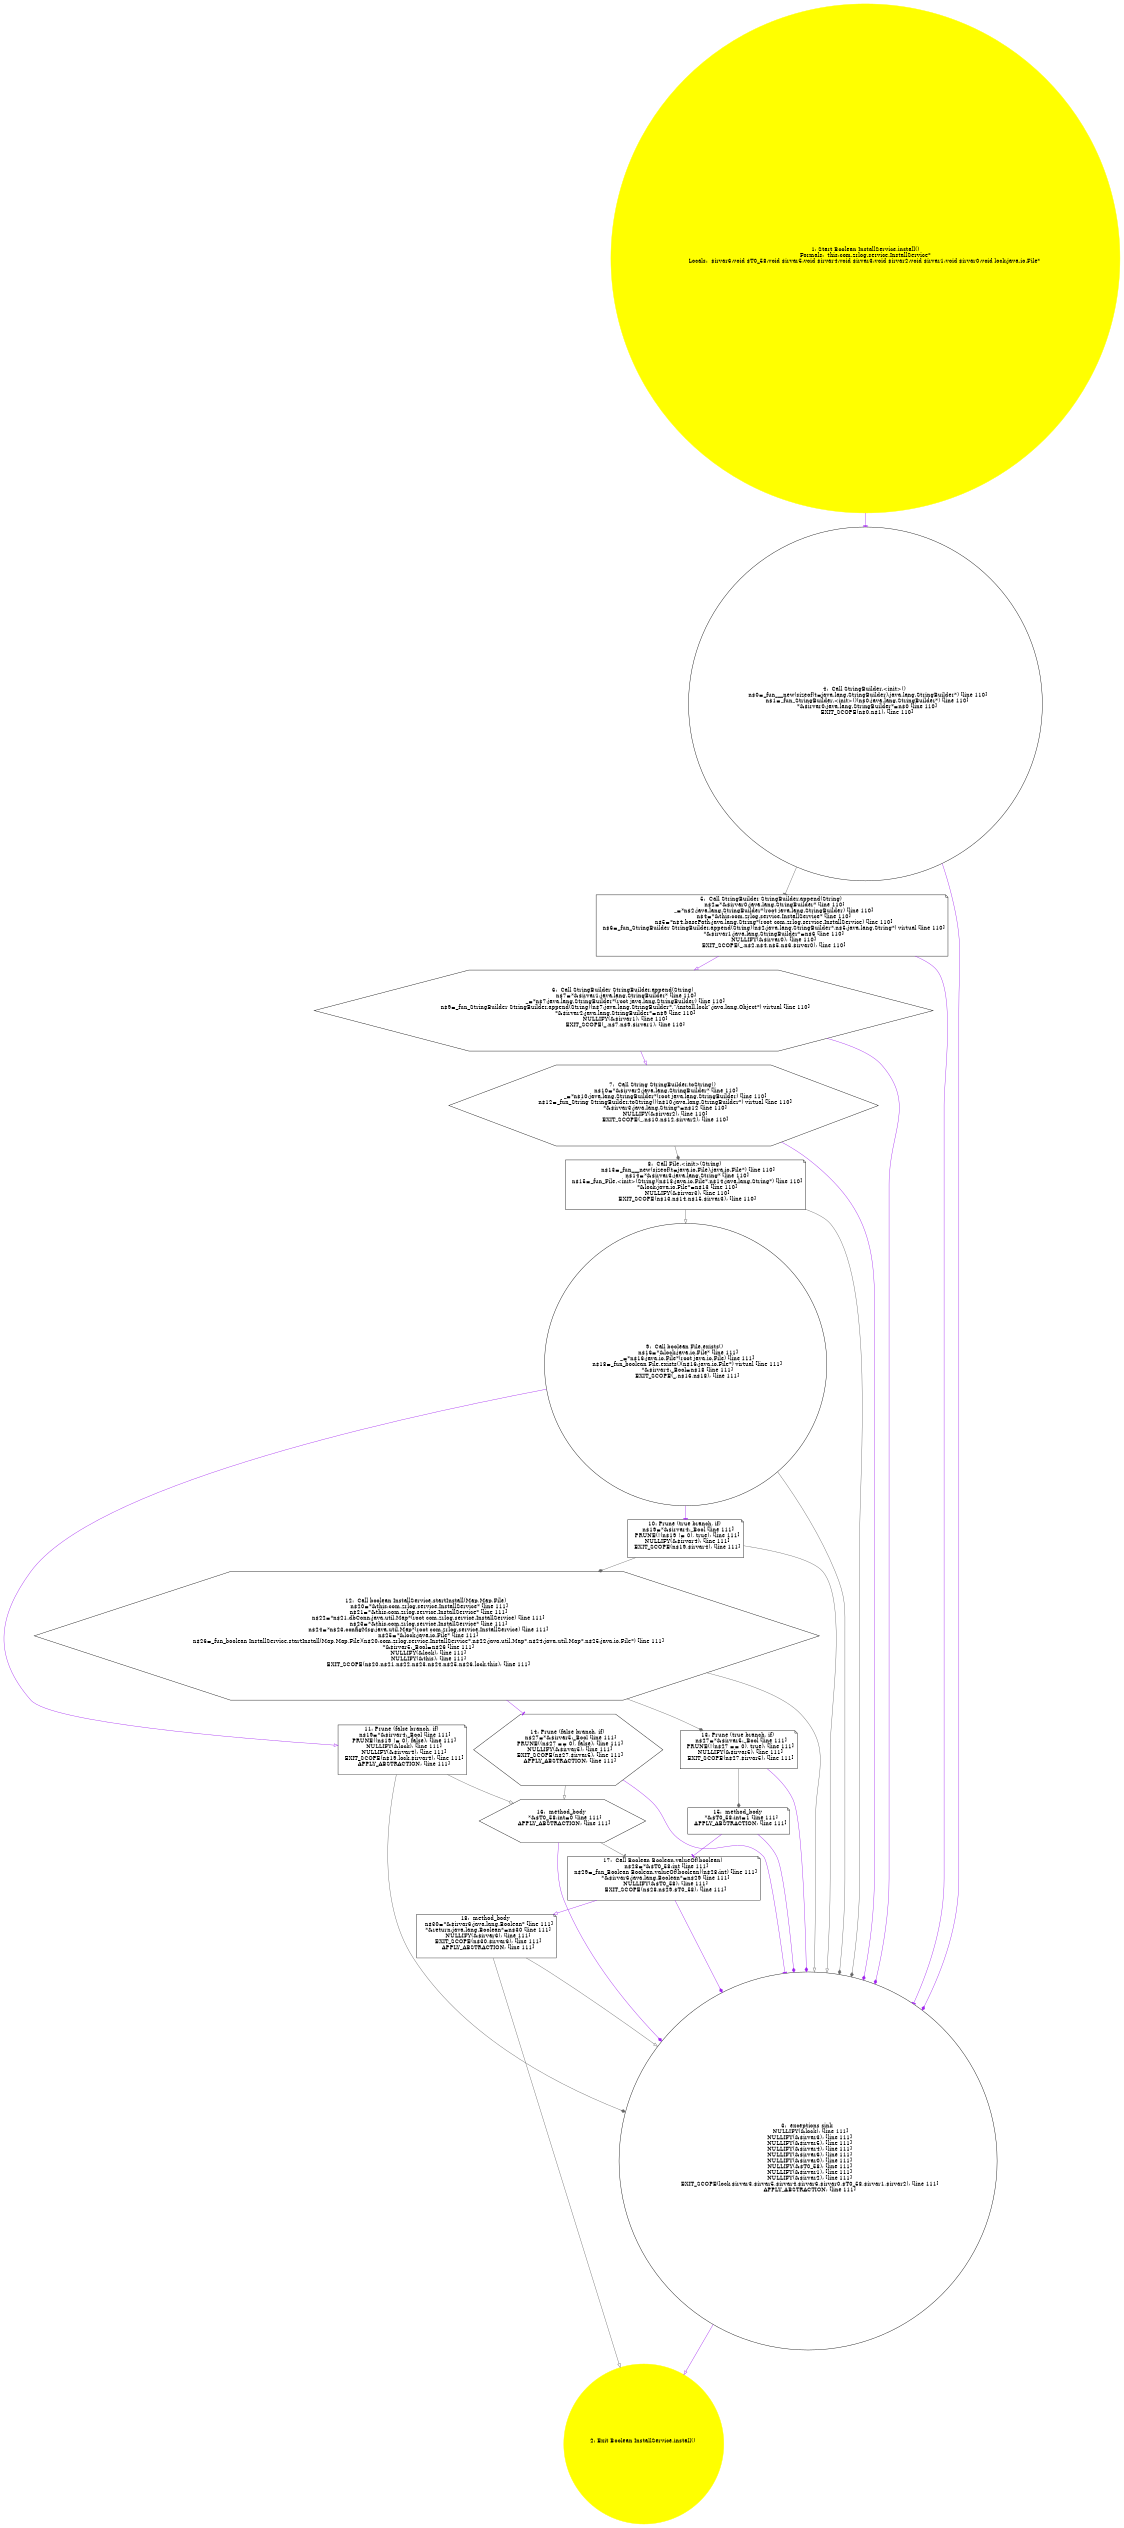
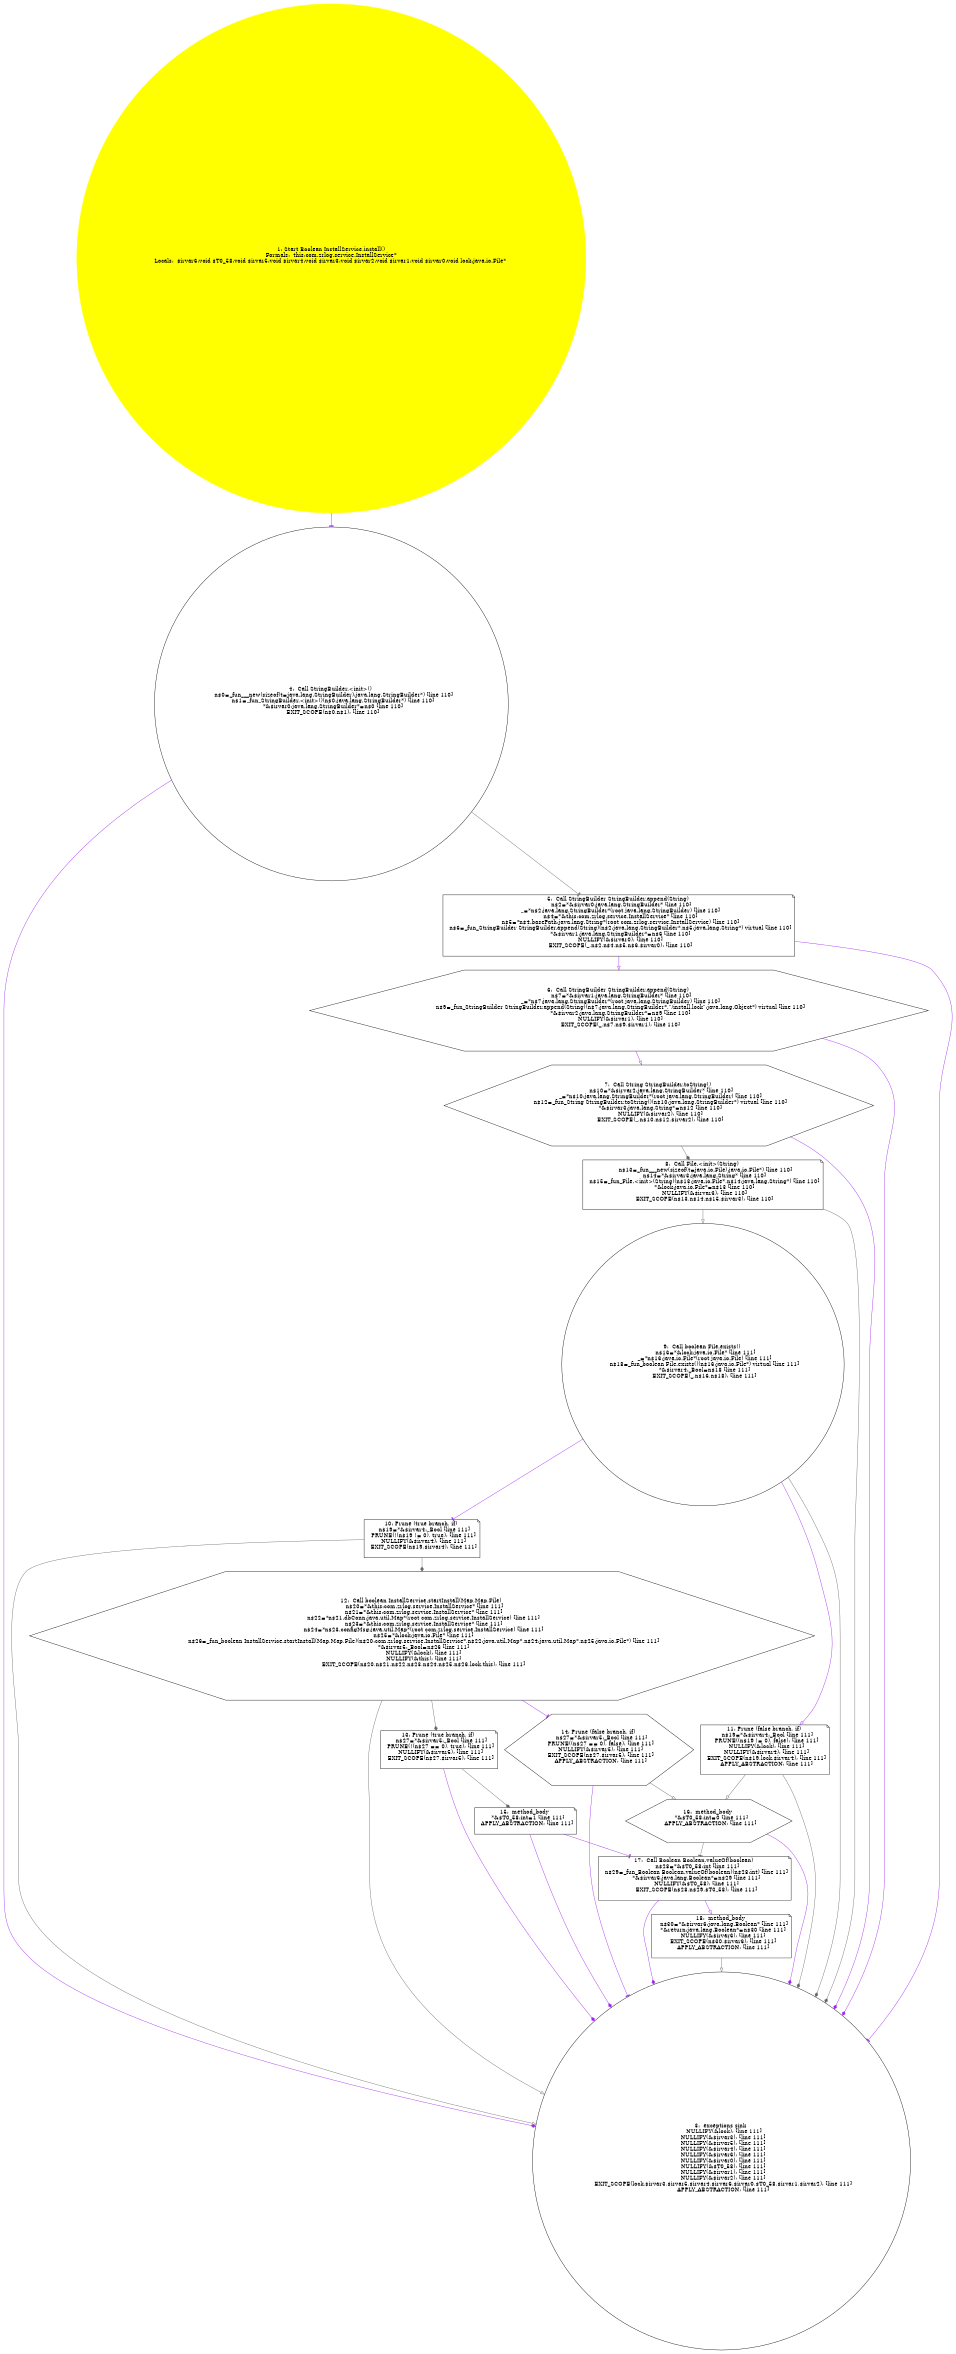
  digraph {
    node [shape=note]
    edge [color=purple arrowhead=diamond]
    n1 [color=yellow label="1: Start Boolean InstallService.install()\nFormals:  this:com.zrlog.service.InstallService*\nLocals:  $irvar6:void $T0_58:void $irvar5:void $irvar4:void $irvar3:void $irvar2:void $irvar1:void $irvar0:void lock:java.io.File* \n  " style=filled shape=circle]
    n2 [label="4:  Call StringBuilder.<init>() \n   n$0=_fun___new(sizeof(t=java.lang.StringBuilder):java.lang.StringBuilder*) [line 110]\n  n$1=_fun_StringBuilder.<init>()(n$0:java.lang.StringBuilder*) [line 110]\n  *&$irvar0:java.lang.StringBuilder*=n$0 [line 110]\n  EXIT_SCOPE(n$0,n$1); [line 110]\n " shape=circle]
    n3 [label="3:  exceptions sink \n   NULLIFY(&lock); [line 111]\n  NULLIFY(&$irvar3); [line 111]\n  NULLIFY(&$irvar5); [line 111]\n  NULLIFY(&$irvar4); [line 111]\n  NULLIFY(&$irvar6); [line 111]\n  NULLIFY(&$irvar0); [line 111]\n  NULLIFY(&$T0_58); [line 111]\n  NULLIFY(&$irvar1); [line 111]\n  NULLIFY(&$irvar2); [line 111]\n  EXIT_SCOPE(lock,$irvar3,$irvar5,$irvar4,$irvar6,$irvar0,$T0_58,$irvar1,$irvar2); [line 111]\n  APPLY_ABSTRACTION; [line 111]\n " shape=circle]
    n4 [label="5:  Call StringBuilder StringBuilder.append(String) \n   n$2=*&$irvar0:java.lang.StringBuilder* [line 110]\n  _=*n$2:java.lang.StringBuilder*(root java.lang.StringBuilder) [line 110]\n  n$4=*&this:com.zrlog.service.InstallService* [line 110]\n  n$5=*n$4.basePath:java.lang.String*(root com.zrlog.service.InstallService) [line 110]\n  n$6=_fun_StringBuilder StringBuilder.append(String)(n$2:java.lang.StringBuilder*,n$5:java.lang.String*) virtual [line 110]\n  *&$irvar1:java.lang.StringBuilder*=n$6 [line 110]\n  NULLIFY(&$irvar0); [line 110]\n  EXIT_SCOPE(_,n$2,n$4,n$5,n$6,$irvar0); [line 110]\n "]
-   n5 [color=yellow label="2: Exit Boolean InstallService.install() \n  " style=filled shape=circle]
    n6 [label="6:  Call StringBuilder StringBuilder.append(String) \n   n$7=*&$irvar1:java.lang.StringBuilder* [line 110]\n  _=*n$7:java.lang.StringBuilder*(root java.lang.StringBuilder) [line 110]\n  n$9=_fun_StringBuilder StringBuilder.append(String)(n$7:java.lang.StringBuilder*,\"/install.lock\":java.lang.Object*) virtual [line 110]\n  *&$irvar2:java.lang.StringBuilder*=n$9 [line 110]\n  NULLIFY(&$irvar1); [line 110]\n  EXIT_SCOPE(_,n$7,n$9,$irvar1); [line 110]\n " shape=hexagon]
    n7 [label="7:  Call String StringBuilder.toString() \n   n$10=*&$irvar2:java.lang.StringBuilder* [line 110]\n  _=*n$10:java.lang.StringBuilder*(root java.lang.StringBuilder) [line 110]\n  n$12=_fun_String StringBuilder.toString()(n$10:java.lang.StringBuilder*) virtual [line 110]\n  *&$irvar3:java.lang.String*=n$12 [line 110]\n  NULLIFY(&$irvar2); [line 110]\n  EXIT_SCOPE(_,n$10,n$12,$irvar2); [line 110]\n " shape=hexagon]
    n8 [label="8:  Call File.<init>(String) \n   n$13=_fun___new(sizeof(t=java.io.File):java.io.File*) [line 110]\n  n$14=*&$irvar3:java.lang.String* [line 110]\n  n$15=_fun_File.<init>(String)(n$13:java.io.File*,n$14:java.lang.String*) [line 110]\n  *&lock:java.io.File*=n$13 [line 110]\n  NULLIFY(&$irvar3); [line 110]\n  EXIT_SCOPE(n$13,n$14,n$15,$irvar3); [line 110]\n "]
    n9 [label="9:  Call boolean File.exists() \n   n$16=*&lock:java.io.File* [line 111]\n  _=*n$16:java.io.File*(root java.io.File) [line 111]\n  n$18=_fun_boolean File.exists()(n$16:java.io.File*) virtual [line 111]\n  *&$irvar4:_Bool=n$18 [line 111]\n  EXIT_SCOPE(_,n$16,n$18); [line 111]\n " shape=circle]
    n10 [label="10: Prune (true branch, if) \n   n$19=*&$irvar4:_Bool [line 111]\n  PRUNE(!(n$19 != 0), true); [line 111]\n  NULLIFY(&$irvar4); [line 111]\n  EXIT_SCOPE(n$19,$irvar4); [line 111]\n "]
    n11 [label="11: Prune (false branch, if) \n   n$19=*&$irvar4:_Bool [line 111]\n  PRUNE((n$19 != 0), false); [line 111]\n  NULLIFY(&lock); [line 111]\n  NULLIFY(&$irvar4); [line 111]\n  EXIT_SCOPE(n$19,lock,$irvar4); [line 111]\n  APPLY_ABSTRACTION; [line 111]\n "]
    n12 [label="12:  Call boolean InstallService.startInstall(Map,Map,File) \n   n$20=*&this:com.zrlog.service.InstallService* [line 111]\n  n$21=*&this:com.zrlog.service.InstallService* [line 111]\n  n$22=*n$21.dbConn:java.util.Map*(root com.zrlog.service.InstallService) [line 111]\n  n$23=*&this:com.zrlog.service.InstallService* [line 111]\n  n$24=*n$23.configMsg:java.util.Map*(root com.zrlog.service.InstallService) [line 111]\n  n$25=*&lock:java.io.File* [line 111]\n  n$26=_fun_boolean InstallService.startInstall(Map,Map,File)(n$20:com.zrlog.service.InstallService*,n$22:java.util.Map*,n$24:java.util.Map*,n$25:java.io.File*) [line 111]\n  *&$irvar5:_Bool=n$26 [line 111]\n  NULLIFY(&lock); [line 111]\n  NULLIFY(&this); [line 111]\n  EXIT_SCOPE(n$20,n$21,n$22,n$23,n$24,n$25,n$26,lock,this); [line 111]\n " shape=hexagon]
    n13 [label="16:  method_body \n   *&$T0_58:int=0 [line 111]\n  APPLY_ABSTRACTION; [line 111]\n " shape=hexagon]
    n14 [label="13: Prune (true branch, if) \n   n$27=*&$irvar5:_Bool [line 111]\n  PRUNE(!(n$27 == 0), true); [line 111]\n  NULLIFY(&$irvar5); [line 111]\n  EXIT_SCOPE(n$27,$irvar5); [line 111]\n "]
    n15 [label="14: Prune (false branch, if) \n   n$27=*&$irvar5:_Bool [line 111]\n  PRUNE((n$27 == 0), false); [line 111]\n  NULLIFY(&$irvar5); [line 111]\n  EXIT_SCOPE(n$27,$irvar5); [line 111]\n  APPLY_ABSTRACTION; [line 111]\n " shape=hexagon]
    n16 [label="17:  Call Boolean Boolean.valueOf(boolean) \n   n$28=*&$T0_58:int [line 111]\n  n$29=_fun_Boolean Boolean.valueOf(boolean)(n$28:int) [line 111]\n  *&$irvar6:java.lang.Boolean*=n$29 [line 111]\n  NULLIFY(&$T0_58); [line 111]\n  EXIT_SCOPE(n$28,n$29,$T0_58); [line 111]\n "]
    n17 [label="15:  method_body \n   *&$T0_58:int=1 [line 111]\n  APPLY_ABSTRACTION; [line 111]\n "]
    n18 [label="18:  method_body \n   n$30=*&$irvar6:java.lang.Boolean* [line 111]\n  *&return:java.lang.Boolean*=n$30 [line 111]\n  NULLIFY(&$irvar6); [line 111]\n  EXIT_SCOPE(n$30,$irvar6); [line 111]\n  APPLY_ABSTRACTION; [line 111]\n "]
    n1 -> n2 [arrowhead=tee]
    n2 -> n3
    n2 -> n4 [color=gray40 arrowhead=tee]
-   n3 -> n5 [arrowhead=onormal]
    n4 -> n3 [arrowhead=tee]
    n4 -> n6 [arrowhead=onormal]
    n6 -> n3
    n6 -> n7 [arrowhead=onormal]
    n7 -> n3
    n7 -> n8 [color=gray40]
    n8 -> n3 [color=gray40]
    n8 -> n9 [color=gray40 arrowhead=onormal]
    n9 -> n3 [color=gray40]
    n9 -> n10 [arrowhead=tee]
    n9 -> n11 [arrowhead=onormal]
    n10 -> n3 [color=gray40 arrowhead=onormal]
    n10 -> n12 [color=gray40]
    n11 -> n3 [color=gray40]
    n11 -> n13 [color=gray40 arrowhead=onormal]
    n12 -> n3 [color=gray40 arrowhead=onormal]
    n12 -> n14 [color=gray40]
    n12 -> n15 [arrowhead=tee]
    n13 -> n3
    n13 -> n16 [color=gray40 arrowhead=tee]
    n14 -> n3
    n14 -> n17 [color=gray40]
    n15 -> n3 [arrowhead=tee]
    n15 -> n13 [color=gray40 arrowhead=onormal]
    n16 -> n3
    n16 -> n18 [arrowhead=onormal]
    n17 -> n3
    n17 -> n16 [arrowhead=tee]
    n18 -> n3 [color=gray40 arrowhead=onormal]
-   n18 -> n5 [color=gray40 arrowhead=onormal]
  }
